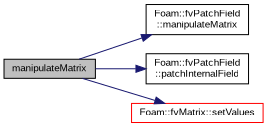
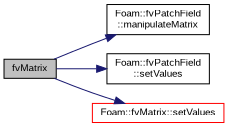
  digraph {
    fontname="Liberation Sans"
    rankdir=LR
    node [color=black fontname="Liberation Sans" fontsize=10 shape=record]
    edge [color=midnightblue fontname="Liberation Sans" fontsize=10 labelfontname=FreeSans labelfontsize=10 style=solid]
-   n1 [fillcolor=grey75 fontcolor=black height=0.2 label=manipulateMatrix style=filled width=0.4]
+   n1 [fillcolor=grey75 fontcolor=black height=0.2 label=fvMatrix style=filled width=0.4]
    n2 [height=0.2 label="Foam::fvPatchField\l::manipulateMatrix" width=0.4]
-   n3 [height=0.2 label="Foam::fvPatchField\l::patchInternalField" width=0.4]
+   n3 [height=0.2 label="Foam::fvPatchField\l::setValues" width=0.4]
    n4 [color=red height=0.2 label="Foam::fvMatrix::setValues" width=0.4]
    n1 -> n2
    n1 -> n3
    n1 -> n4
  }
